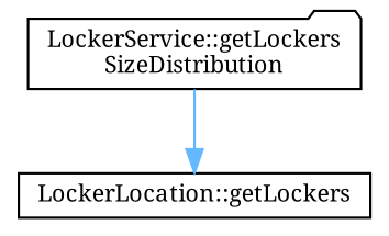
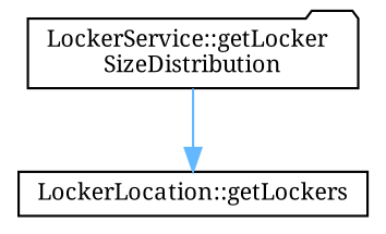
  digraph {
    rankdir=TB
    fontname="Noto Serif"
    node [color=black fillcolor=white fontname="Noto Serif" fontsize=10 style=filled]
-   n1 [fontcolor=black height=0.2 label="LockerService::getLockers\lSizeDistribution" shape=folder width=0.4]
+   n1 [fontcolor=black height=0.2 label="LockerService::getLocker\lSizeDistribution" shape=folder width=0.4]
    n2 [height=0.2 label="LockerLocation::getLockers" shape=box width=0.4]
    n1 -> n2 [color=steelblue1 fontname="Noto Serif" fontsize=10 labelfontname=Helvetica labelfontsize=10 style=solid]
  }
